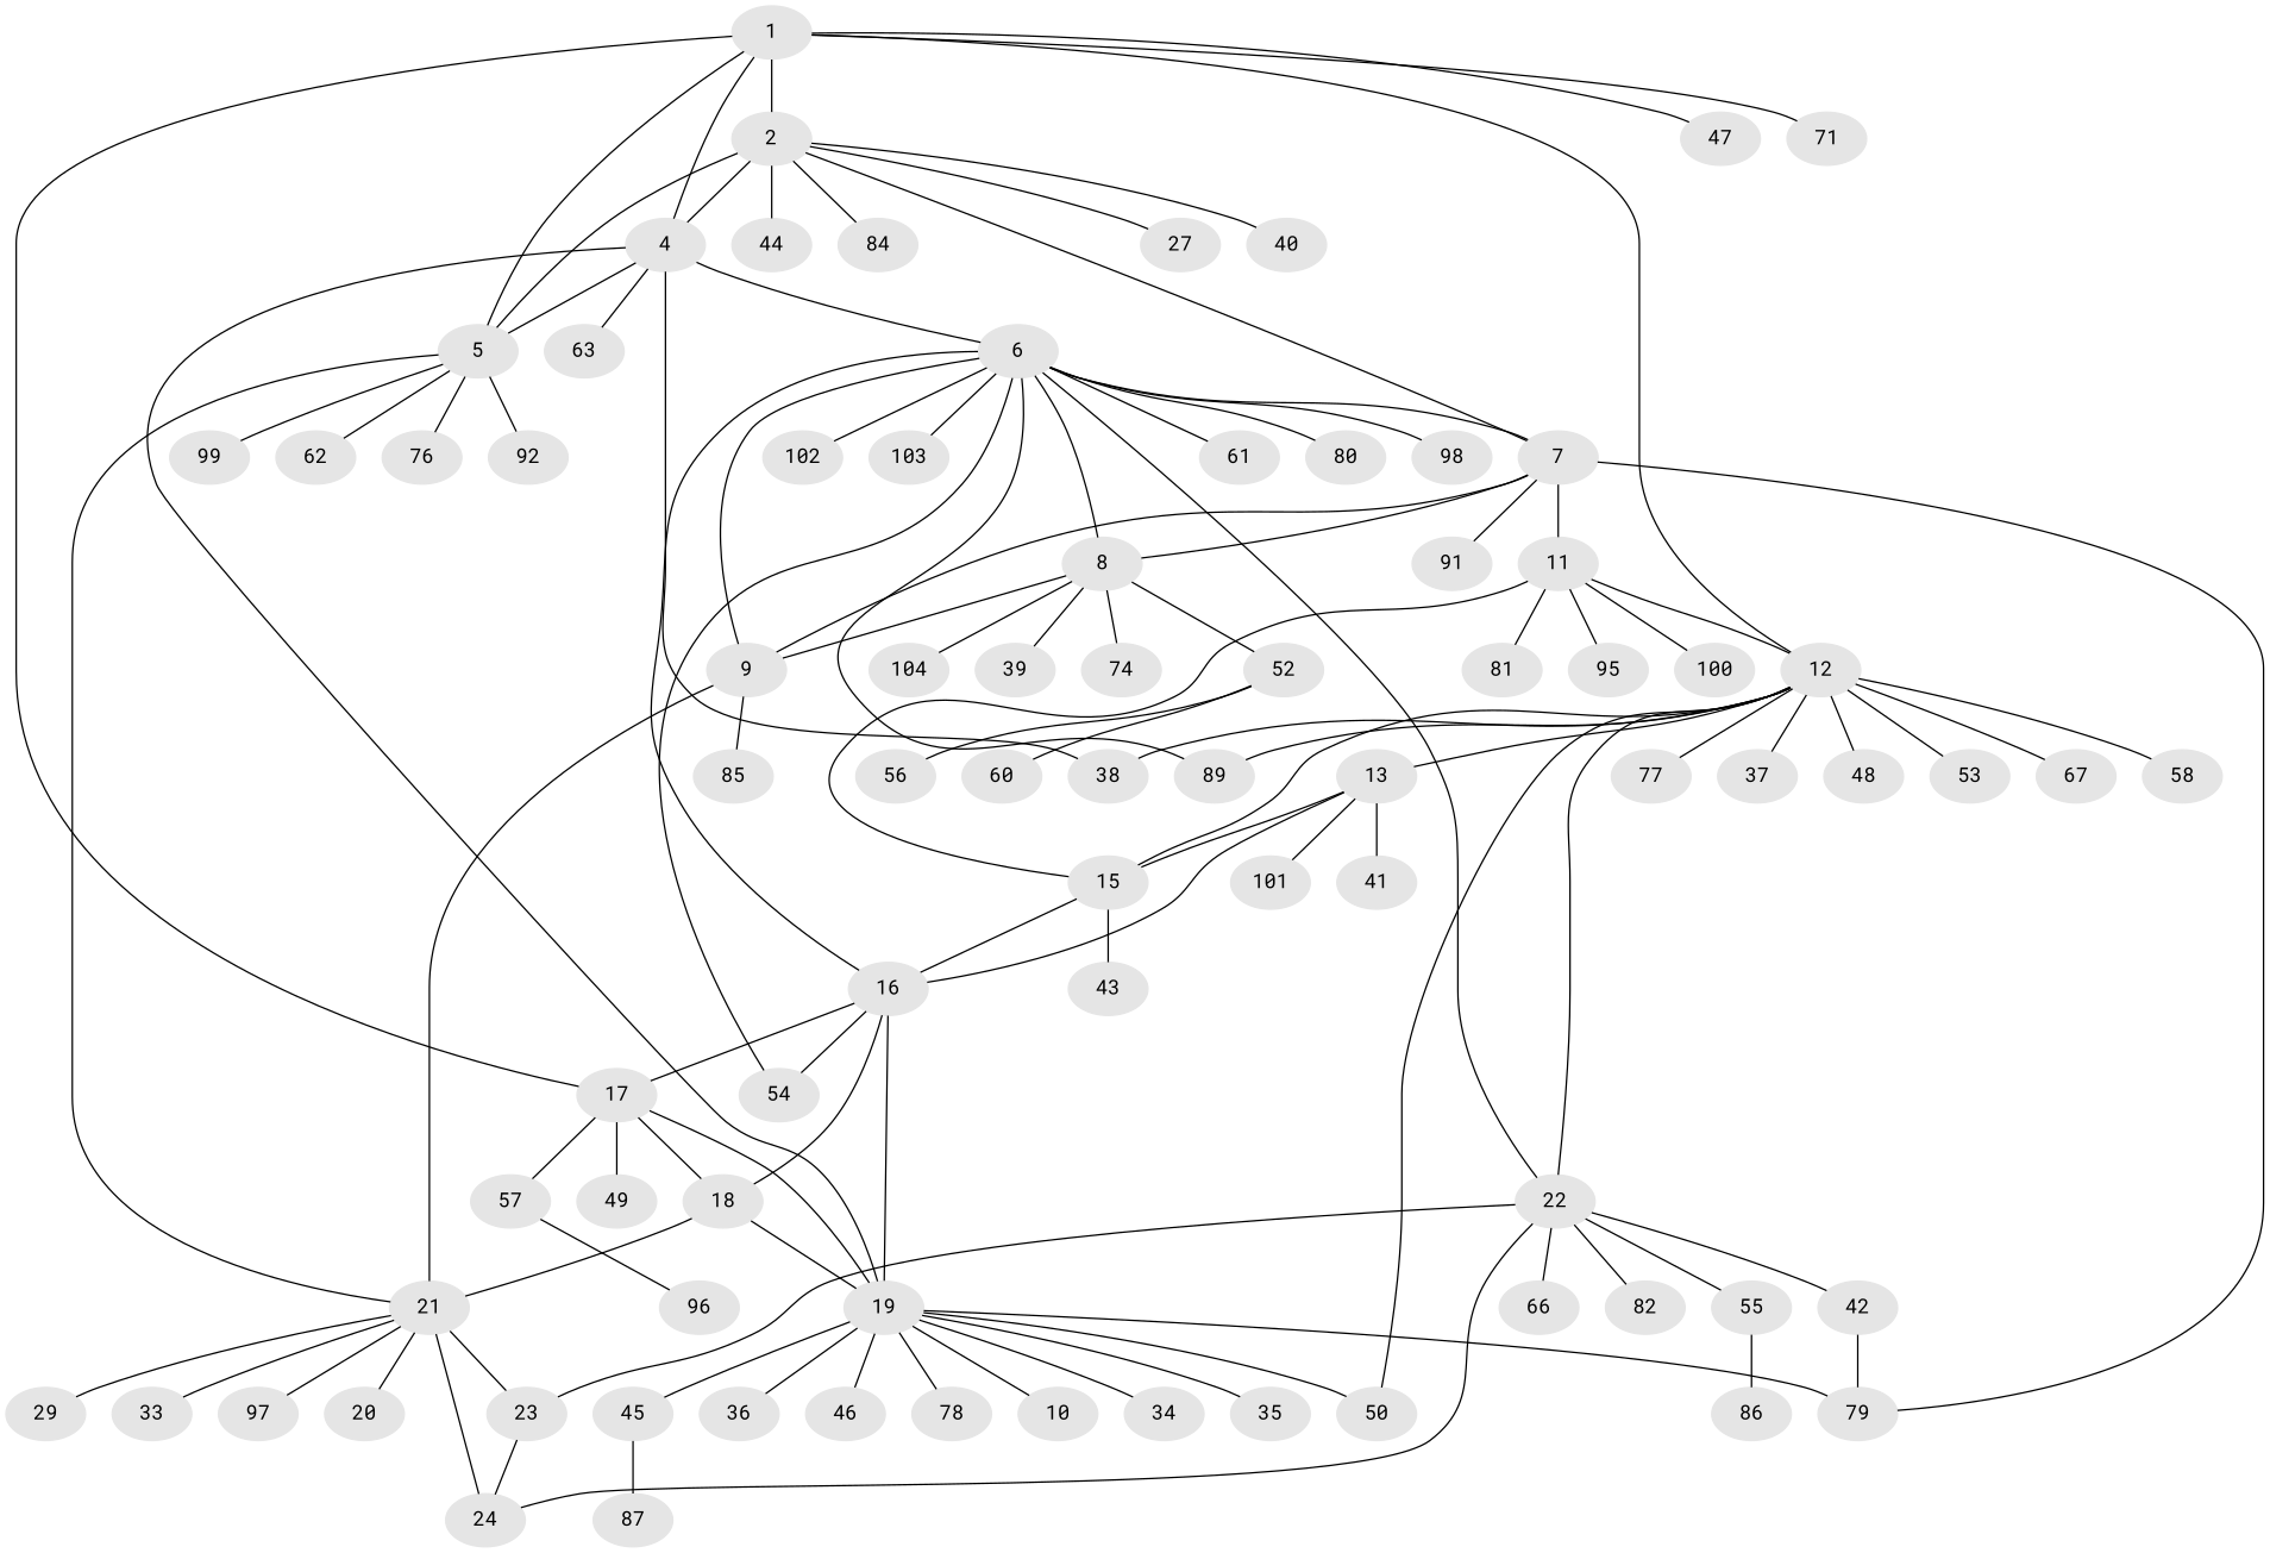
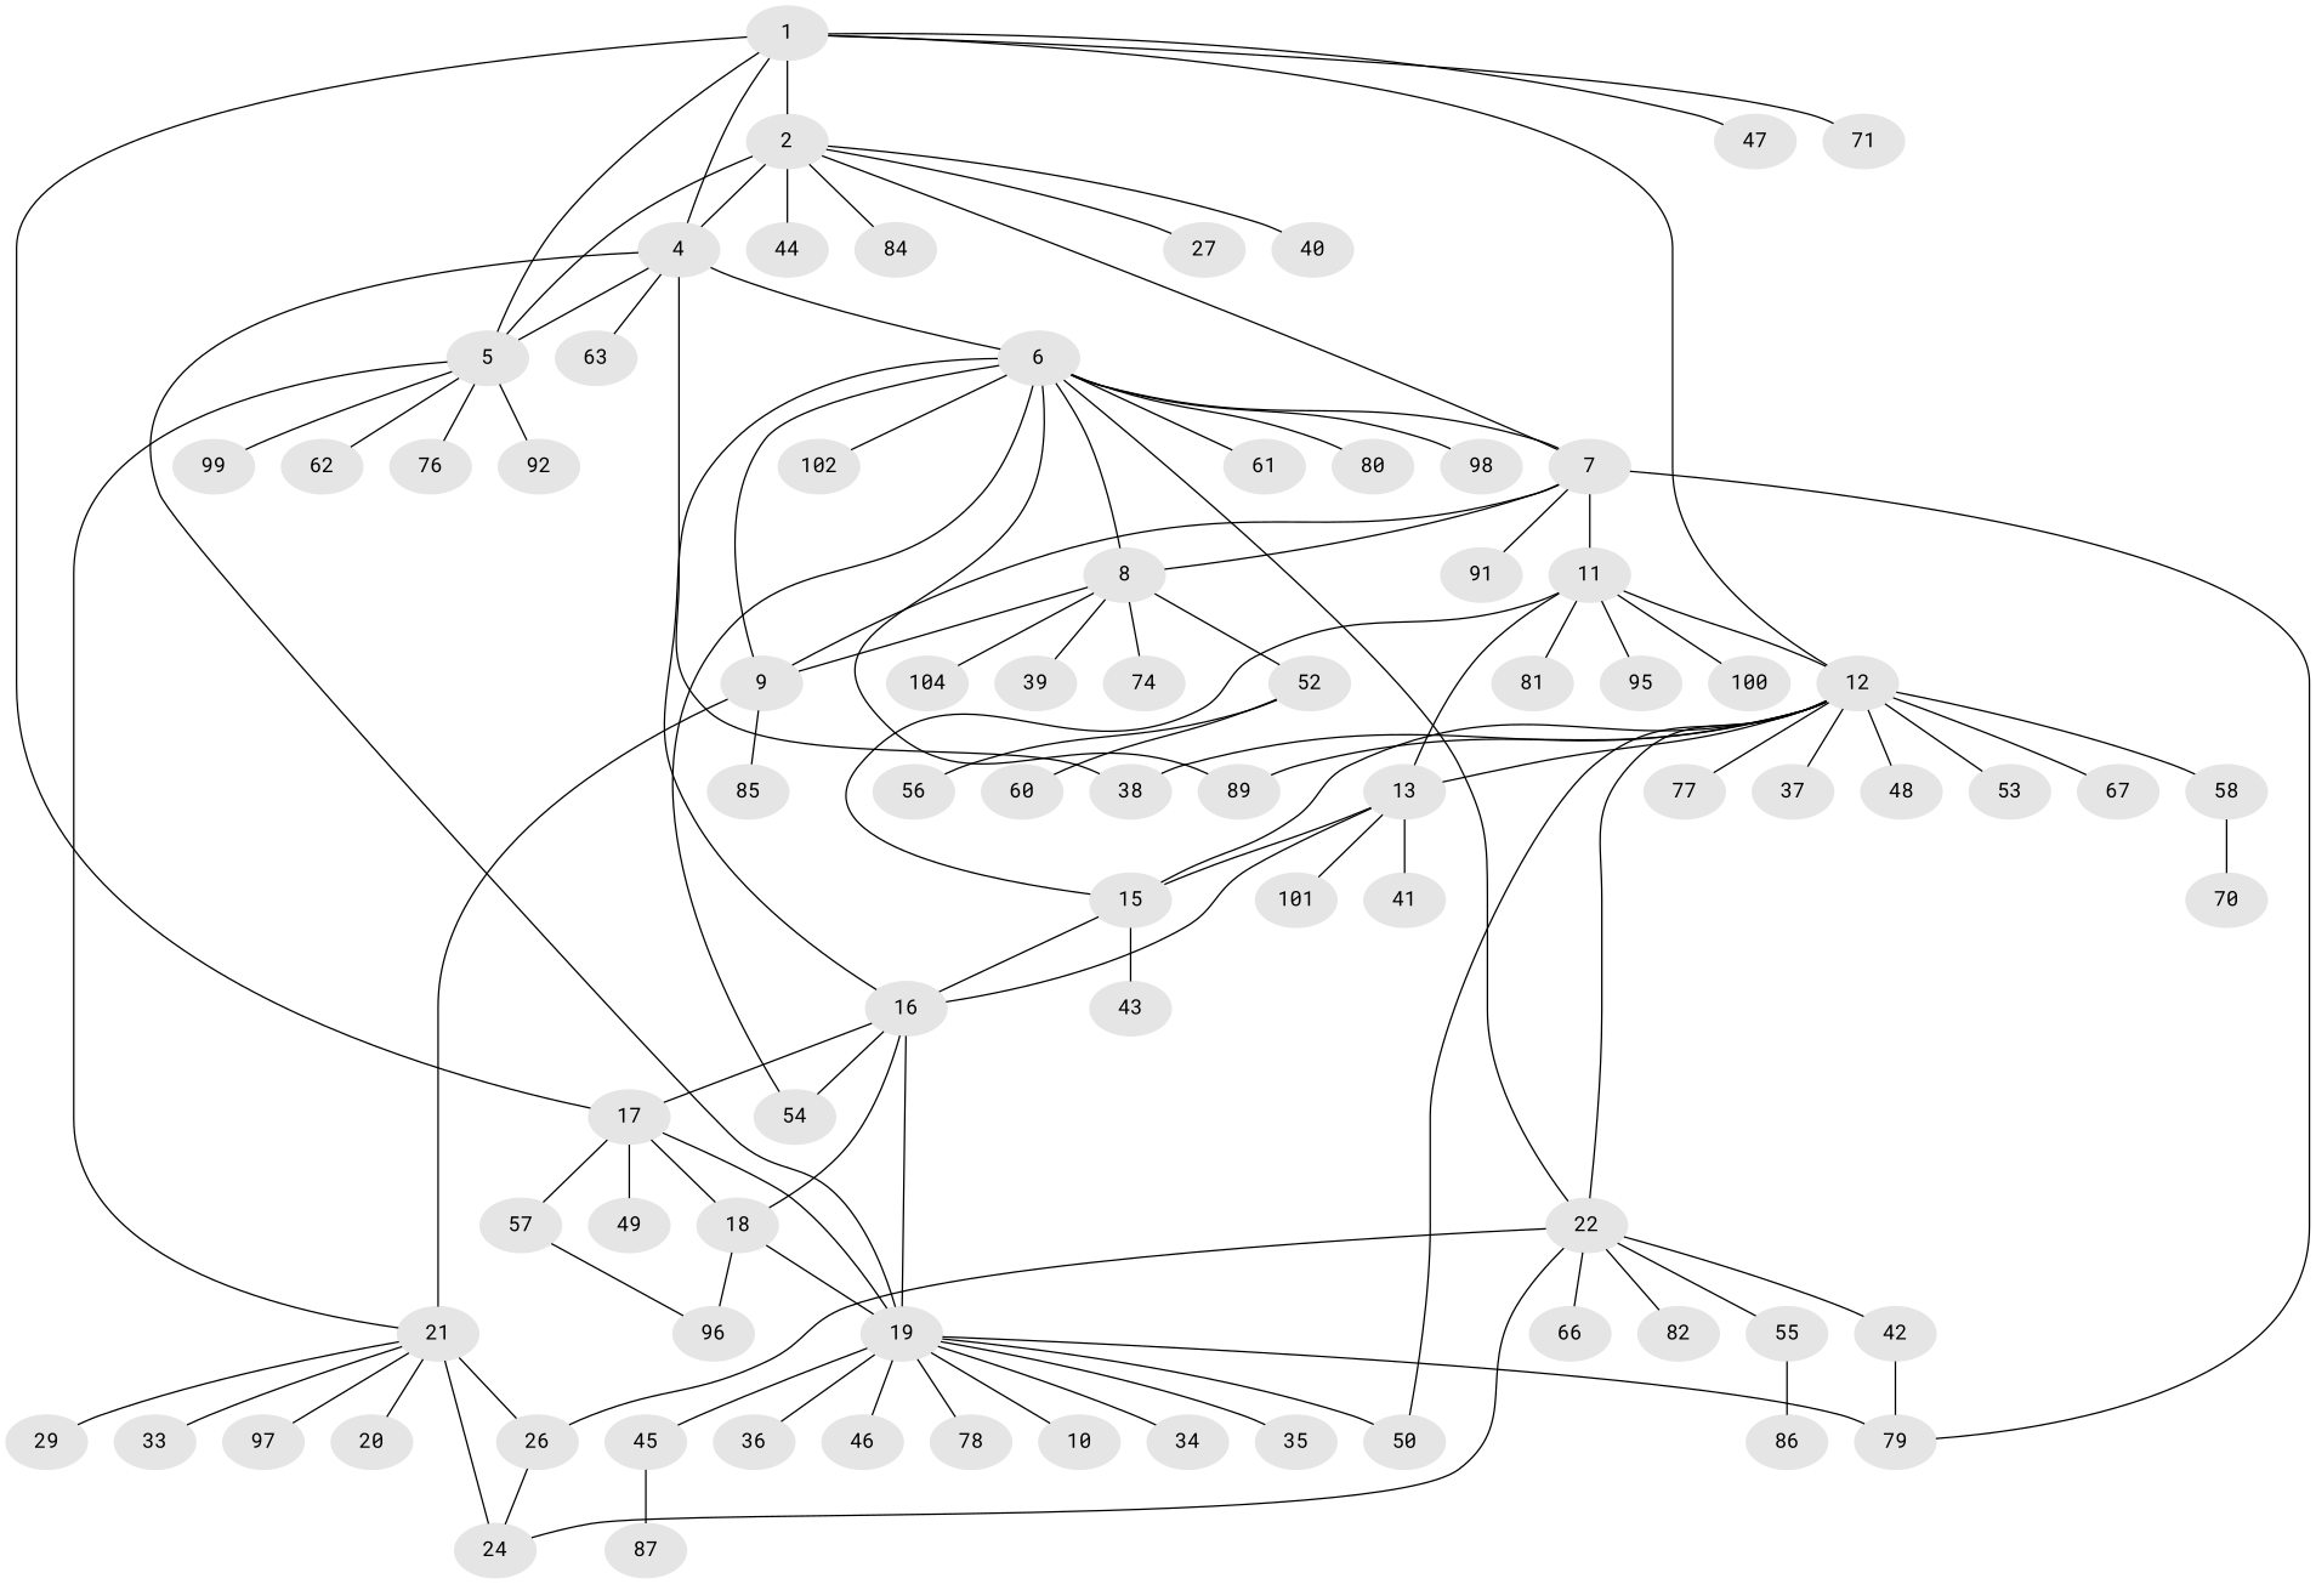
  graph {
    fontname="Roboto Mono"
    node [color=gray90 fontname="Roboto Mono" style=filled]
    edge [fontname="Roboto Mono"]
    1 [super="+83"]
    2 [super="+3"]
    4
    5 [super="+31"]
    12 [super="+14"]
    17 [super="+69"]
    47
    71
    7 [super="+90"]
    27 [super="+64"]
    40
    44
    84
    6 [super="+10"]
    19 [super="+20"]
    38
    63
    21 [super="+25"]
    62
    76
    92
    99 [super="+106"]
    22 [super="+51"]
    89
    13
    15 [super="+28"]
    37
    48
    50
    53
    58
    67
    77
    18
    49
    57
    8 [super="+75"]
    9 [super="+68"]
    11 [super="+72"]
    79
    91
    16 [super="+32"]
    54 [super="+59"]
    61
    80
    98
    102
-   103
    n49 [label=10 super="+65"]
    34
    35
    36
    45
    46
    78
-   23
+   23 [label=26]
    24
    n58 [label=20]
    29
    33
    97
    39
    52 [super="+105"]
    74 [super="+88"]
    104
    85
    42 [super="+94"]
    55 [super="+93"]
    66
    82
    81
    95
    100
    56
    60
    41 [super="+73"]
    101
    43
+   70
    96
    87
    86
    1 -- 2 [weight=2]
    1 -- 4
    1 -- 5
    1 -- 12
    1 -- 17
    1 -- 47
    1 -- 71
    2 -- 4 [weight=2]
    2 -- 5 [weight=2]
    2 -- 7
    2 -- 27
    2 -- 40
    2 -- 44
    2 -- 84
    4 -- 5
    4 -- 6
    4 -- 19
    4 -- 38
    4 -- 63
    5 -- 21
    5 -- 62
    5 -- 76
    5 -- 92
    5 -- 99
    12 -- 38
    12 -- 22
    12 -- 89
    12 -- 13 [weight=2]
    12 -- 15 [weight=2]
    12 -- 37
    12 -- 48
    12 -- 50
    12 -- 53
    12 -- 58
    12 -- 67
    12 -- 77
    17 -- 19 [weight=2]
    17 -- 18
    17 -- 49
    17 -- 57
    7 -- 8
    7 -- 9
    7 -- 11
    7 -- 79
    7 -- 91
    6 -- 7 [weight=2]
    6 -- 22
    6 -- 89
    6 -- 8 [weight=2]
    6 -- 9 [weight=2]
    6 -- 16
    6 -- 54
    6 -- 61
    6 -- 80
    6 -- 98
    6 -- 102
-   6 -- 103
    19 -- 50
    19 -- 79
    19 -- n49
    19 -- 34
    19 -- 35
    19 -- 36
    19 -- 45
    19 -- 46
    19 -- 78
    21 -- 23 [weight=2]
    21 -- 24 [weight=2]
    21 -- n58
    21 -- 29
    21 -- 33
    21 -- 97
    22 -- 23
    22 -- 24
    22 -- 42
    22 -- 55
    22 -- 66
    22 -- 82
    13 -- 15
    13 -- 16
    13 -- 41
    13 -- 101
    15 -- 16
    15 -- 43
+   58 -- 70
    18 -- 19 [weight=2]
-   18 -- 21
+   18 -- 96
    57 -- 96
    8 -- 9
    8 -- 39
    8 -- 52
    8 -- 74
    8 -- 104
    9 -- 21
    9 -- 85
    11 -- 12 [weight=2]
+   11 -- 13
    11 -- 15
    11 -- 81
    11 -- 95
    11 -- 100
    16 -- 17
    16 -- 19 [weight=2]
    16 -- 18
    16 -- 54
    45 -- 87
    23 -- 24
    52 -- 56
    52 -- 60
    42 -- 79
    55 -- 86
  }
